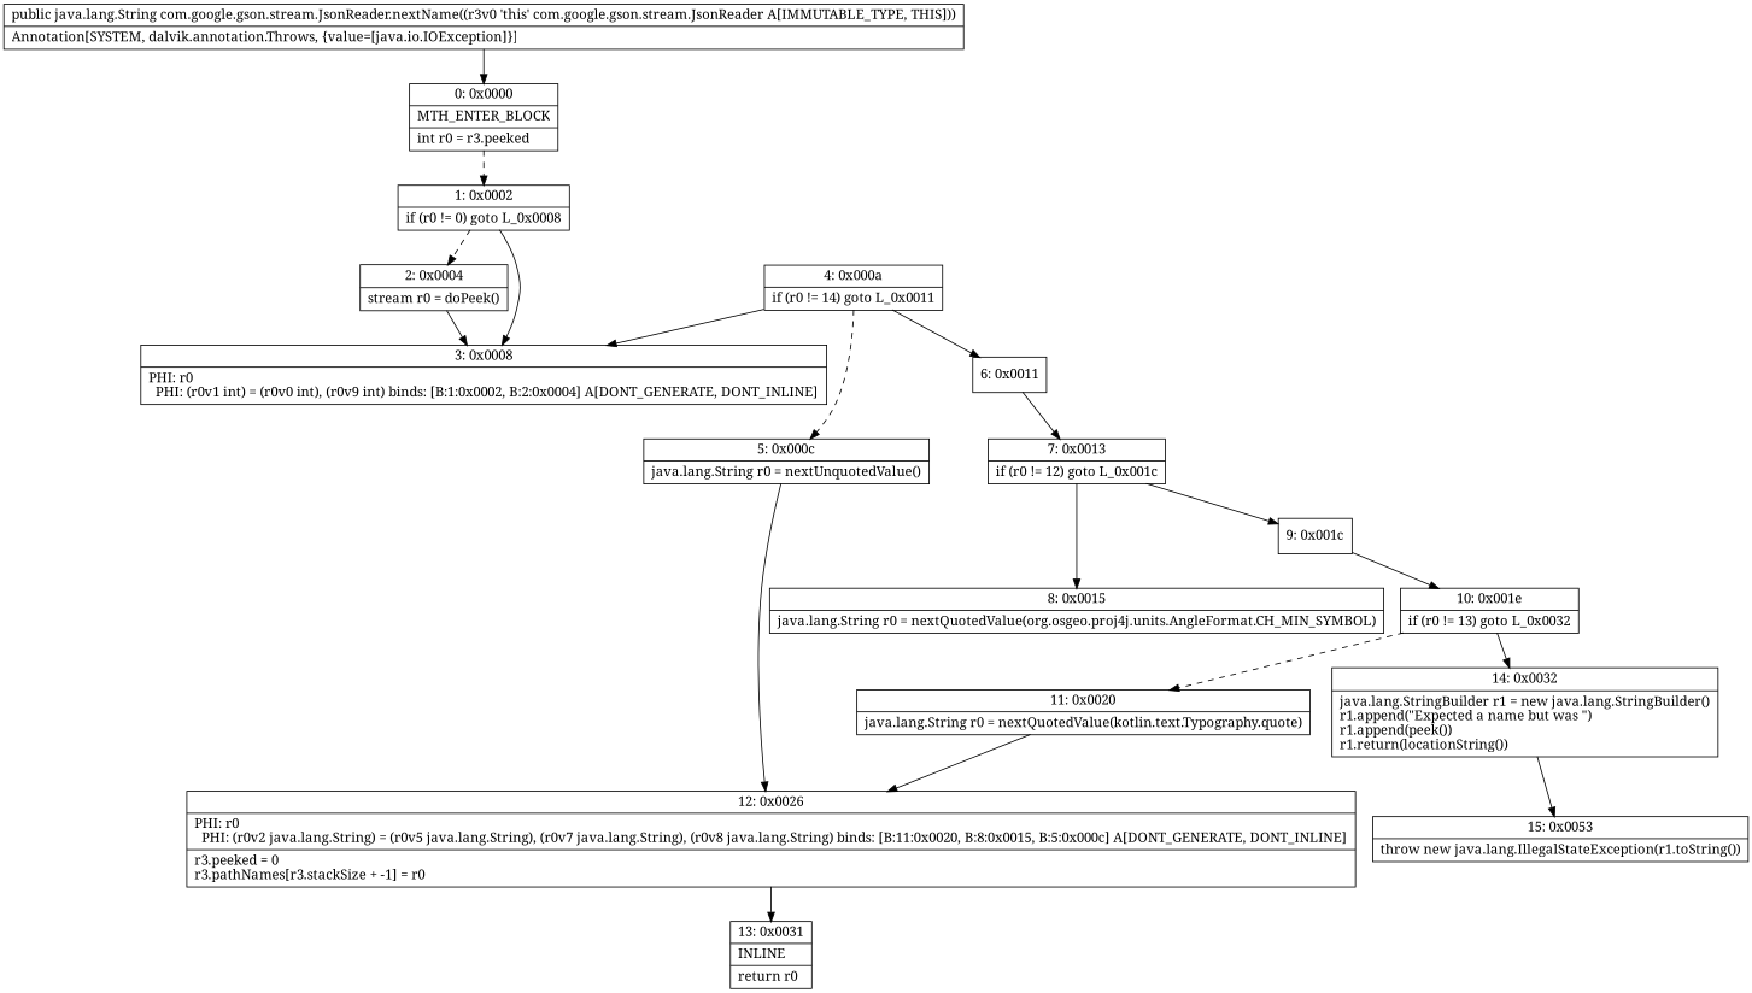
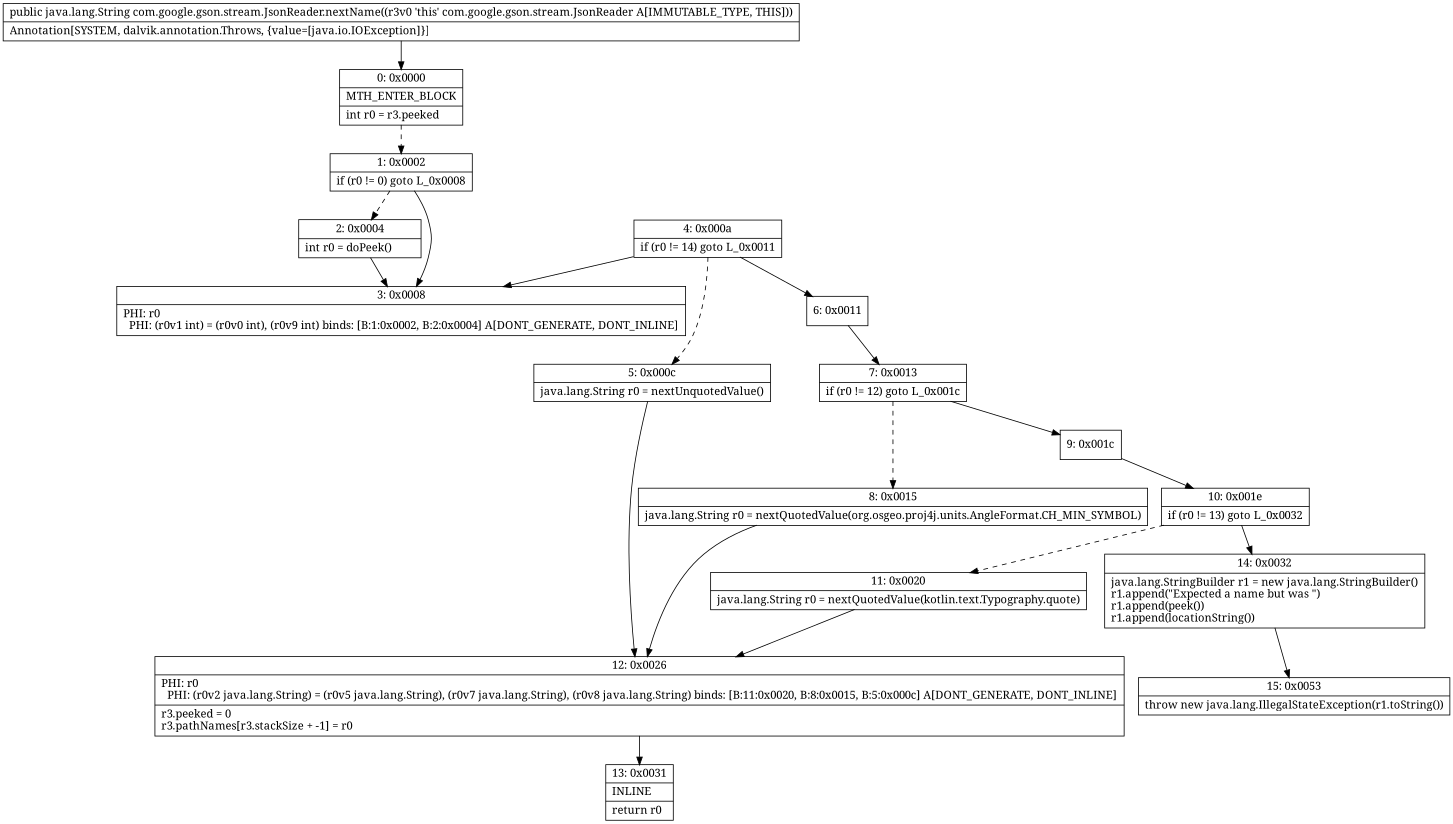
  digraph {
    fontname="Noto Serif"
    node [fontname="Noto Serif" shape=record]
    edge [fontname="Noto Serif"]
    n1 [label="{0\:\ 0x0000|MTH_ENTER_BLOCK\l|int r0 = r3.peeked\l}"]
    n2 [label="{1\:\ 0x0002|if (r0 != 0) goto L_0x0008\l}"]
-   n3 [label="{2\:\ 0x0004|stream r0 = doPeek()\l}"]
+   n3 [label="{2\:\ 0x0004|int r0 = doPeek()\l}"]
    n4 [label="{3\:\ 0x0008|PHI: r0 \l  PHI: (r0v1 int) = (r0v0 int), (r0v9 int) binds: [B:1:0x0002, B:2:0x0004] A[DONT_GENERATE, DONT_INLINE]\l}"]
    n5 [label="{4\:\ 0x000a|if (r0 != 14) goto L_0x0011\l}"]
    n6 [label="{5\:\ 0x000c|java.lang.String r0 = nextUnquotedValue()\l}"]
    n7 [label="{6\:\ 0x0011}"]
    n8 [label="{12\:\ 0x0026|PHI: r0 \l  PHI: (r0v2 java.lang.String) = (r0v5 java.lang.String), (r0v7 java.lang.String), (r0v8 java.lang.String) binds: [B:11:0x0020, B:8:0x0015, B:5:0x000c] A[DONT_GENERATE, DONT_INLINE]\l|r3.peeked = 0\lr3.pathNames[r3.stackSize + \-1] = r0\l}"]
    n9 [label="{7\:\ 0x0013|if (r0 != 12) goto L_0x001c\l}"]
    n10 [label="{13\:\ 0x0031|INLINE\l|return r0\l}"]
    n11 [label="{8\:\ 0x0015|java.lang.String r0 = nextQuotedValue(org.osgeo.proj4j.units.AngleFormat.CH_MIN_SYMBOL)\l}"]
    n12 [label="{9\:\ 0x001c}"]
    n13 [label="{10\:\ 0x001e|if (r0 != 13) goto L_0x0032\l}"]
    n14 [label="{11\:\ 0x0020|java.lang.String r0 = nextQuotedValue(kotlin.text.Typography.quote)\l}"]
-   n15 [label="{14\:\ 0x0032|java.lang.StringBuilder r1 = new java.lang.StringBuilder()\lr1.append(\"Expected a name but was \")\lr1.append(peek())\lr1.return(locationString())\l}"]
+   n15 [label="{14\:\ 0x0032|java.lang.StringBuilder r1 = new java.lang.StringBuilder()\lr1.append(\"Expected a name but was \")\lr1.append(peek())\lr1.append(locationString())\l}"]
    n16 [label="{15\:\ 0x0053|throw new java.lang.IllegalStateException(r1.toString())\l}"]
    n17 [label="{public java.lang.String com.google.gson.stream.JsonReader.nextName((r3v0 'this' com.google.gson.stream.JsonReader A[IMMUTABLE_TYPE, THIS]))  | Annotation[SYSTEM, dalvik.annotation.Throws, \{value=[java.io.IOException]\}]\l}"]
    n1 -> n2 [style=dashed]
    n2 -> n3 [style=dashed]
    n2 -> n4
    n3 -> n4
    n5 -> n4
    n5 -> n6 [style=dashed]
    n5 -> n7
    n6 -> n8
    n7 -> n9
    n8 -> n10
-   n9 -> n11 [style=solid]
+   n9 -> n11 [style=dashed]
    n9 -> n12
+   n11 -> n8
    n12 -> n13
    n13 -> n14 [style=dashed]
    n13 -> n15
    n14 -> n8
    n15 -> n16
    n17 -> n1
  }
